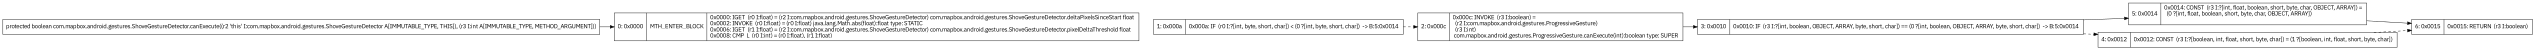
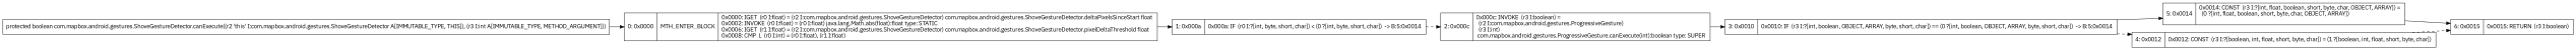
  digraph {
    fontname="IBM Plex Sans"
    rankdir=LR
    node [fontname="IBM Plex Sans" shape=record]
    edge [fontname="IBM Plex Sans"]
    n1 [label="{0\:\ 0x0000|MTH_ENTER_BLOCK\l|0x0000: IGET  (r0 I:float) = (r2 I:com.mapbox.android.gestures.ShoveGestureDetector) com.mapbox.android.gestures.ShoveGestureDetector.deltaPixelsSinceStart float \l0x0002: INVOKE  (r0 I:float) = (r0 I:float) java.lang.Math.abs(float):float type: STATIC \l0x0006: IGET  (r1 I:float) = (r2 I:com.mapbox.android.gestures.ShoveGestureDetector) com.mapbox.android.gestures.ShoveGestureDetector.pixelDeltaThreshold float \l0x0008: CMP_L  (r0 I:int) = (r0 I:float), (r1 I:float) \l}"]
    n2 [label="{1\:\ 0x000a|0x000a: IF  (r0 I:?[int, byte, short, char]) \< (0 ?[int, byte, short, char])  \-\> B:5:0x0014 \l}"]
    n3 [label="{2\:\ 0x000c|0x000c: INVOKE  (r3 I:boolean) = \l  (r2 I:com.mapbox.android.gestures.ProgressiveGesture)\l  (r3 I:int)\l com.mapbox.android.gestures.ProgressiveGesture.canExecute(int):boolean type: SUPER \l}"]
    n4 [label="{3\:\ 0x0010|0x0010: IF  (r3 I:?[int, boolean, OBJECT, ARRAY, byte, short, char]) == (0 ?[int, boolean, OBJECT, ARRAY, byte, short, char])  \-\> B:5:0x0014 \l}"]
    n5 [label="{5\:\ 0x0014|0x0014: CONST  (r3 I:?[int, float, boolean, short, byte, char, OBJECT, ARRAY]) = \l  (0 ?[int, float, boolean, short, byte, char, OBJECT, ARRAY])\l \l}"]
    n6 [label="{6\:\ 0x0015|0x0015: RETURN  (r3 I:boolean) \l}"]
    n7 [label="{4\:\ 0x0012|0x0012: CONST  (r3 I:?[boolean, int, float, short, byte, char]) = (1 ?[boolean, int, float, short, byte, char]) \l}"]
    n8 [label="{protected boolean com.mapbox.android.gestures.ShoveGestureDetector.canExecute((r2 'this' I:com.mapbox.android.gestures.ShoveGestureDetector A[IMMUTABLE_TYPE, THIS]), (r3 I:int A[IMMUTABLE_TYPE, METHOD_ARGUMENT])) }"]
+   n1 -> n2
    n2 -> n3 [style=dashed]
    n3 -> n4
    n4 -> n5
    n4 -> n7 [style=dashed]
    n5 -> n6
    n7 -> n6 [style=dashed]
    n8 -> n1
  }
